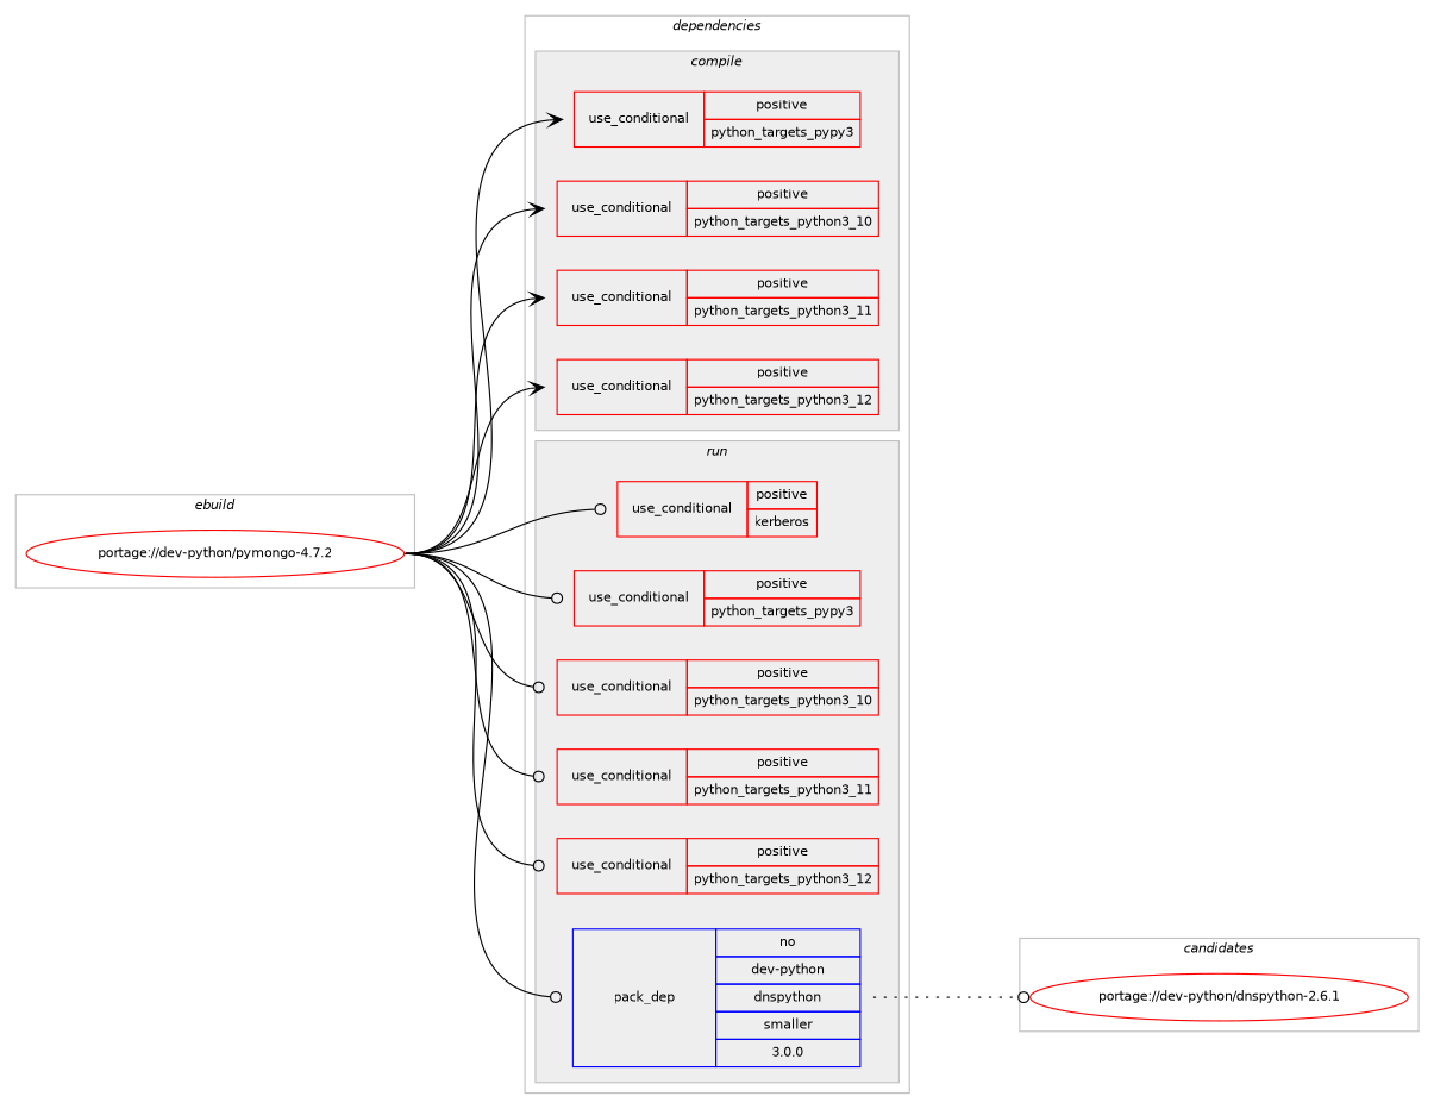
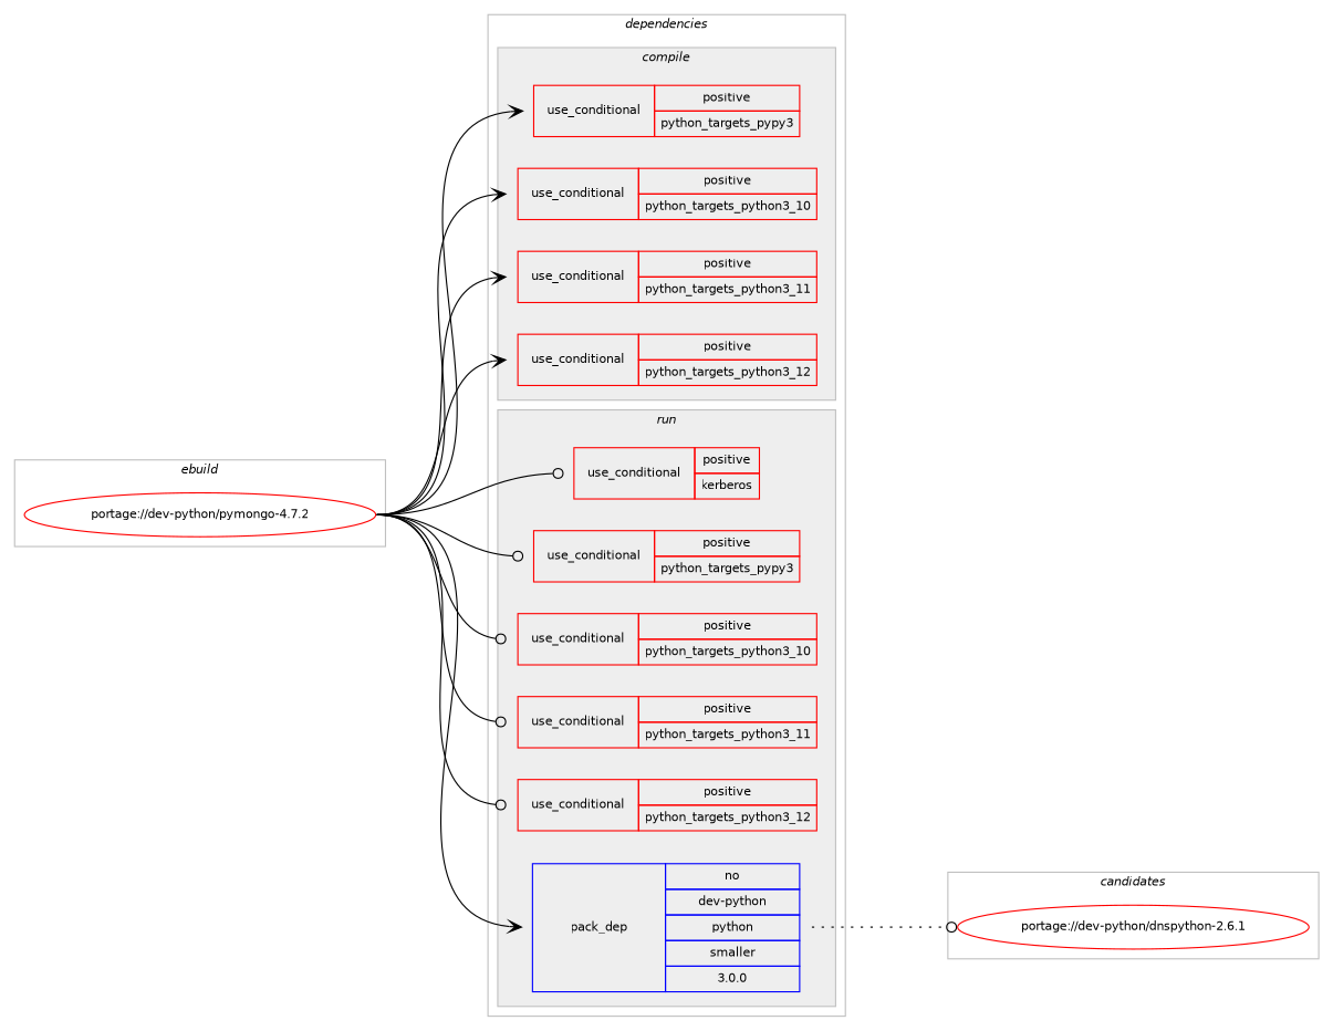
  digraph {
    compound=true
    concentrate=true
    fontname=Helvetica
    fontsize=10
    newrank=true
    rankdir=LR
    ranksep=1.5
    node [color=red fontname=Helvetica fontsize=10 shape=none]
    edge [arrowhead=odot headport=w style=solid tailport=e weight=20]
    n1 [label="portage://dev-python/pymongo-4.7.2" width=4 shape=""]
    n2 [label=<<TABLE BORDER="0" CELLBORDER="1" CELLSPACING="0" CELLPADDING="4"><TR><TD ROWSPAN="3" CELLPADDING="10">use_conditional</TD></TR><TR><TD>positive</TD></TR><TR><TD>python_targets_pypy3</TD></TR></TABLE>>]
    n3 [label=<<TABLE BORDER="0" CELLBORDER="1" CELLSPACING="0" CELLPADDING="4"><TR><TD ROWSPAN="3" CELLPADDING="10">use_conditional</TD></TR><TR><TD>positive</TD></TR><TR><TD>python_targets_python3_10</TD></TR></TABLE>>]
    n4 [label=<<TABLE BORDER="0" CELLBORDER="1" CELLSPACING="0" CELLPADDING="4"><TR><TD ROWSPAN="3" CELLPADDING="10">use_conditional</TD></TR><TR><TD>positive</TD></TR><TR><TD>python_targets_python3_11</TD></TR></TABLE>>]
    n5 [label=<<TABLE BORDER="0" CELLBORDER="1" CELLSPACING="0" CELLPADDING="4"><TR><TD ROWSPAN="3" CELLPADDING="10">use_conditional</TD></TR><TR><TD>positive</TD></TR><TR><TD>python_targets_python3_12</TD></TR></TABLE>>]
    n6 [label=<<TABLE BORDER="0" CELLBORDER="1" CELLSPACING="0" CELLPADDING="4"><TR><TD ROWSPAN="3" CELLPADDING="10">use_conditional</TD></TR><TR><TD>positive</TD></TR><TR><TD>kerberos</TD></TR></TABLE>>]
    n7 [label=<<TABLE BORDER="0" CELLBORDER="1" CELLSPACING="0" CELLPADDING="4"><TR><TD ROWSPAN="3" CELLPADDING="10">use_conditional</TD></TR><TR><TD>positive</TD></TR><TR><TD>python_targets_pypy3</TD></TR></TABLE>>]
    n8 [label=<<TABLE BORDER="0" CELLBORDER="1" CELLSPACING="0" CELLPADDING="4"><TR><TD ROWSPAN="3" CELLPADDING="10">use_conditional</TD></TR><TR><TD>positive</TD></TR><TR><TD>python_targets_python3_10</TD></TR></TABLE>>]
    n9 [label=<<TABLE BORDER="0" CELLBORDER="1" CELLSPACING="0" CELLPADDING="4"><TR><TD ROWSPAN="3" CELLPADDING="10">use_conditional</TD></TR><TR><TD>positive</TD></TR><TR><TD>python_targets_python3_11</TD></TR></TABLE>>]
    n10 [label=<<TABLE BORDER="0" CELLBORDER="1" CELLSPACING="0" CELLPADDING="4"><TR><TD ROWSPAN="3" CELLPADDING="10">use_conditional</TD></TR><TR><TD>positive</TD></TR><TR><TD>python_targets_python3_12</TD></TR></TABLE>>]
-   n11 [color=blue label=<<TABLE BORDER="0" CELLBORDER="1" CELLSPACING="0" CELLPADDING="4" WIDTH="220"><TR><TD ROWSPAN="6" CELLPADDING="30">pack_dep</TD></TR><TR><TD WIDTH="110">no</TD></TR><TR><TD>dev-python</TD></TR><TR><TD>dnspython</TD></TR><TR><TD>smaller</TD></TR><TR><TD>3.0.0</TD></TR></TABLE>>]
+   n11 [color=blue label=<<TABLE BORDER="0" CELLBORDER="1" CELLSPACING="0" CELLPADDING="4" WIDTH="220"><TR><TD ROWSPAN="6" CELLPADDING="30">pack_dep</TD></TR><TR><TD WIDTH="110">no</TD></TR><TR><TD>dev-python</TD></TR><TR><TD>python</TD></TR><TR><TD>smaller</TD></TR><TR><TD>3.0.0</TD></TR></TABLE>>]
    n12 [label="portage://dev-python/dnspython-2.6.1" width=4 shape=""]
    subgraph cluster_1 {
      color=gray
      label=<<i>ebuild</i>>
      rank=same
      n1
    }
    subgraph cluster_2 {
      color=gray
      label=<<i>dependencies</i>>
      subgraph cluster_3 {
        color=gray
        fillcolor="#eeeeee"
        label=<<i>compile</i>>
        style=filled
        subgraph sub_4 {
          color=gray
          fillcolor="#eeeeee"
          label=<<i>compile</i>>
          style=filled
          n2
        }
        subgraph sub_5 {
          color=gray
          fillcolor="#eeeeee"
          label=<<i>compile</i>>
          style=filled
          n3
        }
        subgraph sub_6 {
          color=gray
          fillcolor="#eeeeee"
          label=<<i>compile</i>>
          style=filled
          n4
        }
        subgraph sub_7 {
          color=gray
          fillcolor="#eeeeee"
          label=<<i>compile</i>>
          style=filled
          n5
        }
      }
      subgraph cluster_8 {
        color=gray
        fillcolor="#eeeeee"
        label=<<i>compile and run</i>>
        style=filled
      }
      subgraph cluster_9 {
        color=gray
        fillcolor="#eeeeee"
        label=<<i>run</i>>
        style=filled
        subgraph sub_10 {
          color=gray
          fillcolor="#eeeeee"
          label=<<i>run</i>>
          style=filled
          n6
        }
        subgraph sub_11 {
          color=gray
          fillcolor="#eeeeee"
          label=<<i>run</i>>
          style=filled
          n7
        }
        subgraph sub_12 {
          color=gray
          fillcolor="#eeeeee"
          label=<<i>run</i>>
          style=filled
          n8
        }
        subgraph sub_13 {
          color=gray
          fillcolor="#eeeeee"
          label=<<i>run</i>>
          style=filled
          n9
        }
        subgraph sub_14 {
          color=gray
          fillcolor="#eeeeee"
          label=<<i>run</i>>
          style=filled
          n10
        }
        subgraph sub_15 {
          color=gray
          fillcolor="#eeeeee"
          label=<<i>run</i>>
          style=filled
          n11
        }
      }
    }
    subgraph cluster_16 {
      color=gray
      label=<<i>candidates</i>>
      rank=same
      subgraph sub_17 {
        color=black
        label=<<i>candidates</i>>
        nodesep=1
        rank=same
        n12
      }
    }
    n1 -> n2 [arrowhead=vee]
    n1 -> n3 [arrowhead=vee]
    n1 -> n4 [arrowhead=vee]
    n1 -> n5 [arrowhead=vee]
    n1 -> n6
    n1 -> n7
    n1 -> n8
    n1 -> n9
    n1 -> n10
-   n1 -> n11
+   n1 -> n11 [arrowhead=vee]
    n11 -> n12 [style=dotted weight=100]
  }
